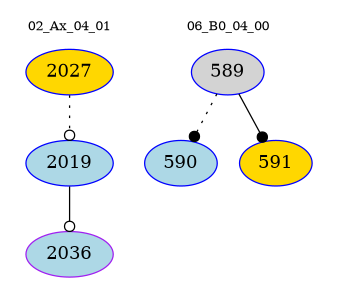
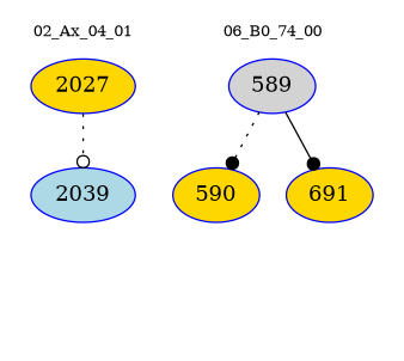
  digraph {
    node [color=blue fillcolor=gold style=filled]
    edge [arrowhead=odot color=black style=dotted]
    n1 [label=2027]
-   n2 [fillcolor=lightblue label=2019]
-   n3 [color=purple fillcolor=lightblue label=2036]
-   n4 [fillcolor=lightblue label=590]
+   n2 [fillcolor=lightblue label=2039]
+   n4 [label=590]
    n5 [fillcolor=lightgrey label=589]
-   n6 [label=591]
+   n6 [label=691]
    subgraph cluster_1 {
      color=white
      fontsize=10
      label="02_Ax_04_01"
      n1
      n2
-     n3
    }
    subgraph cluster_2 {
      color=white
      fontsize=10
-     label="06_B0_04_00"
+     label="06_B0_74_00"
      n4
      n5
      n6
    }
    n1 -> n2
-   n2 -> n3 [style=solid]
    n5 -> n4 [arrowhead=dot]
    n5 -> n6 [arrowhead=dot style=solid]
  }
